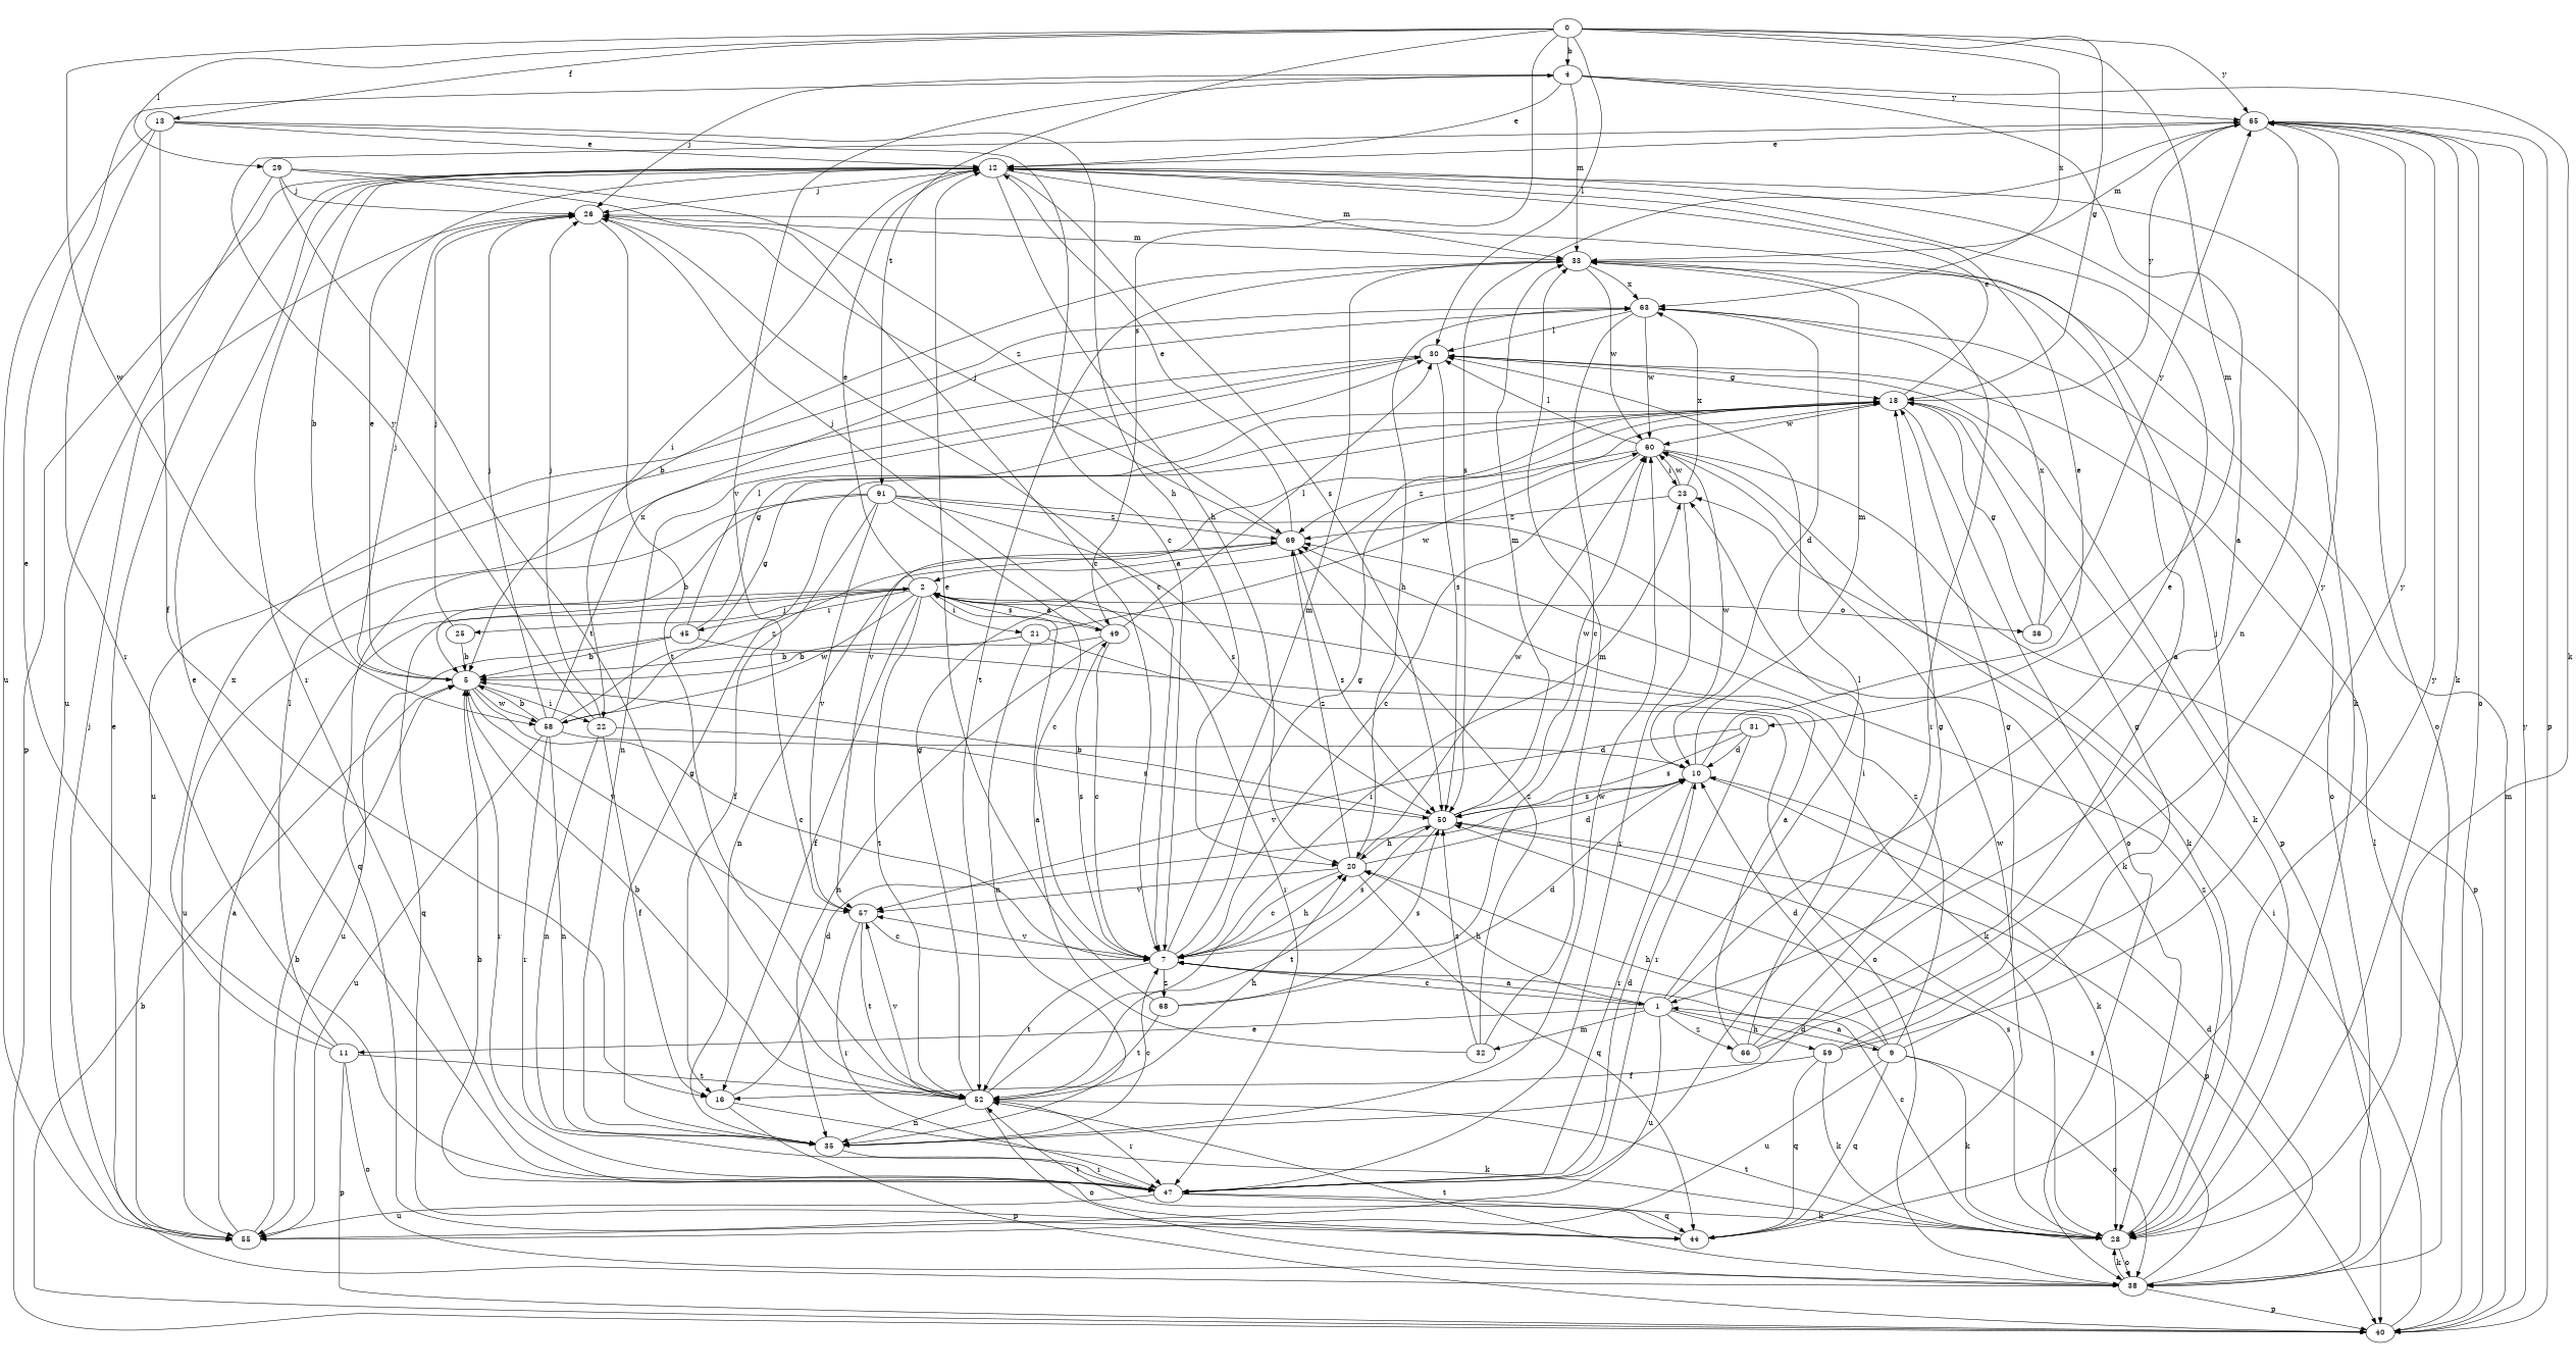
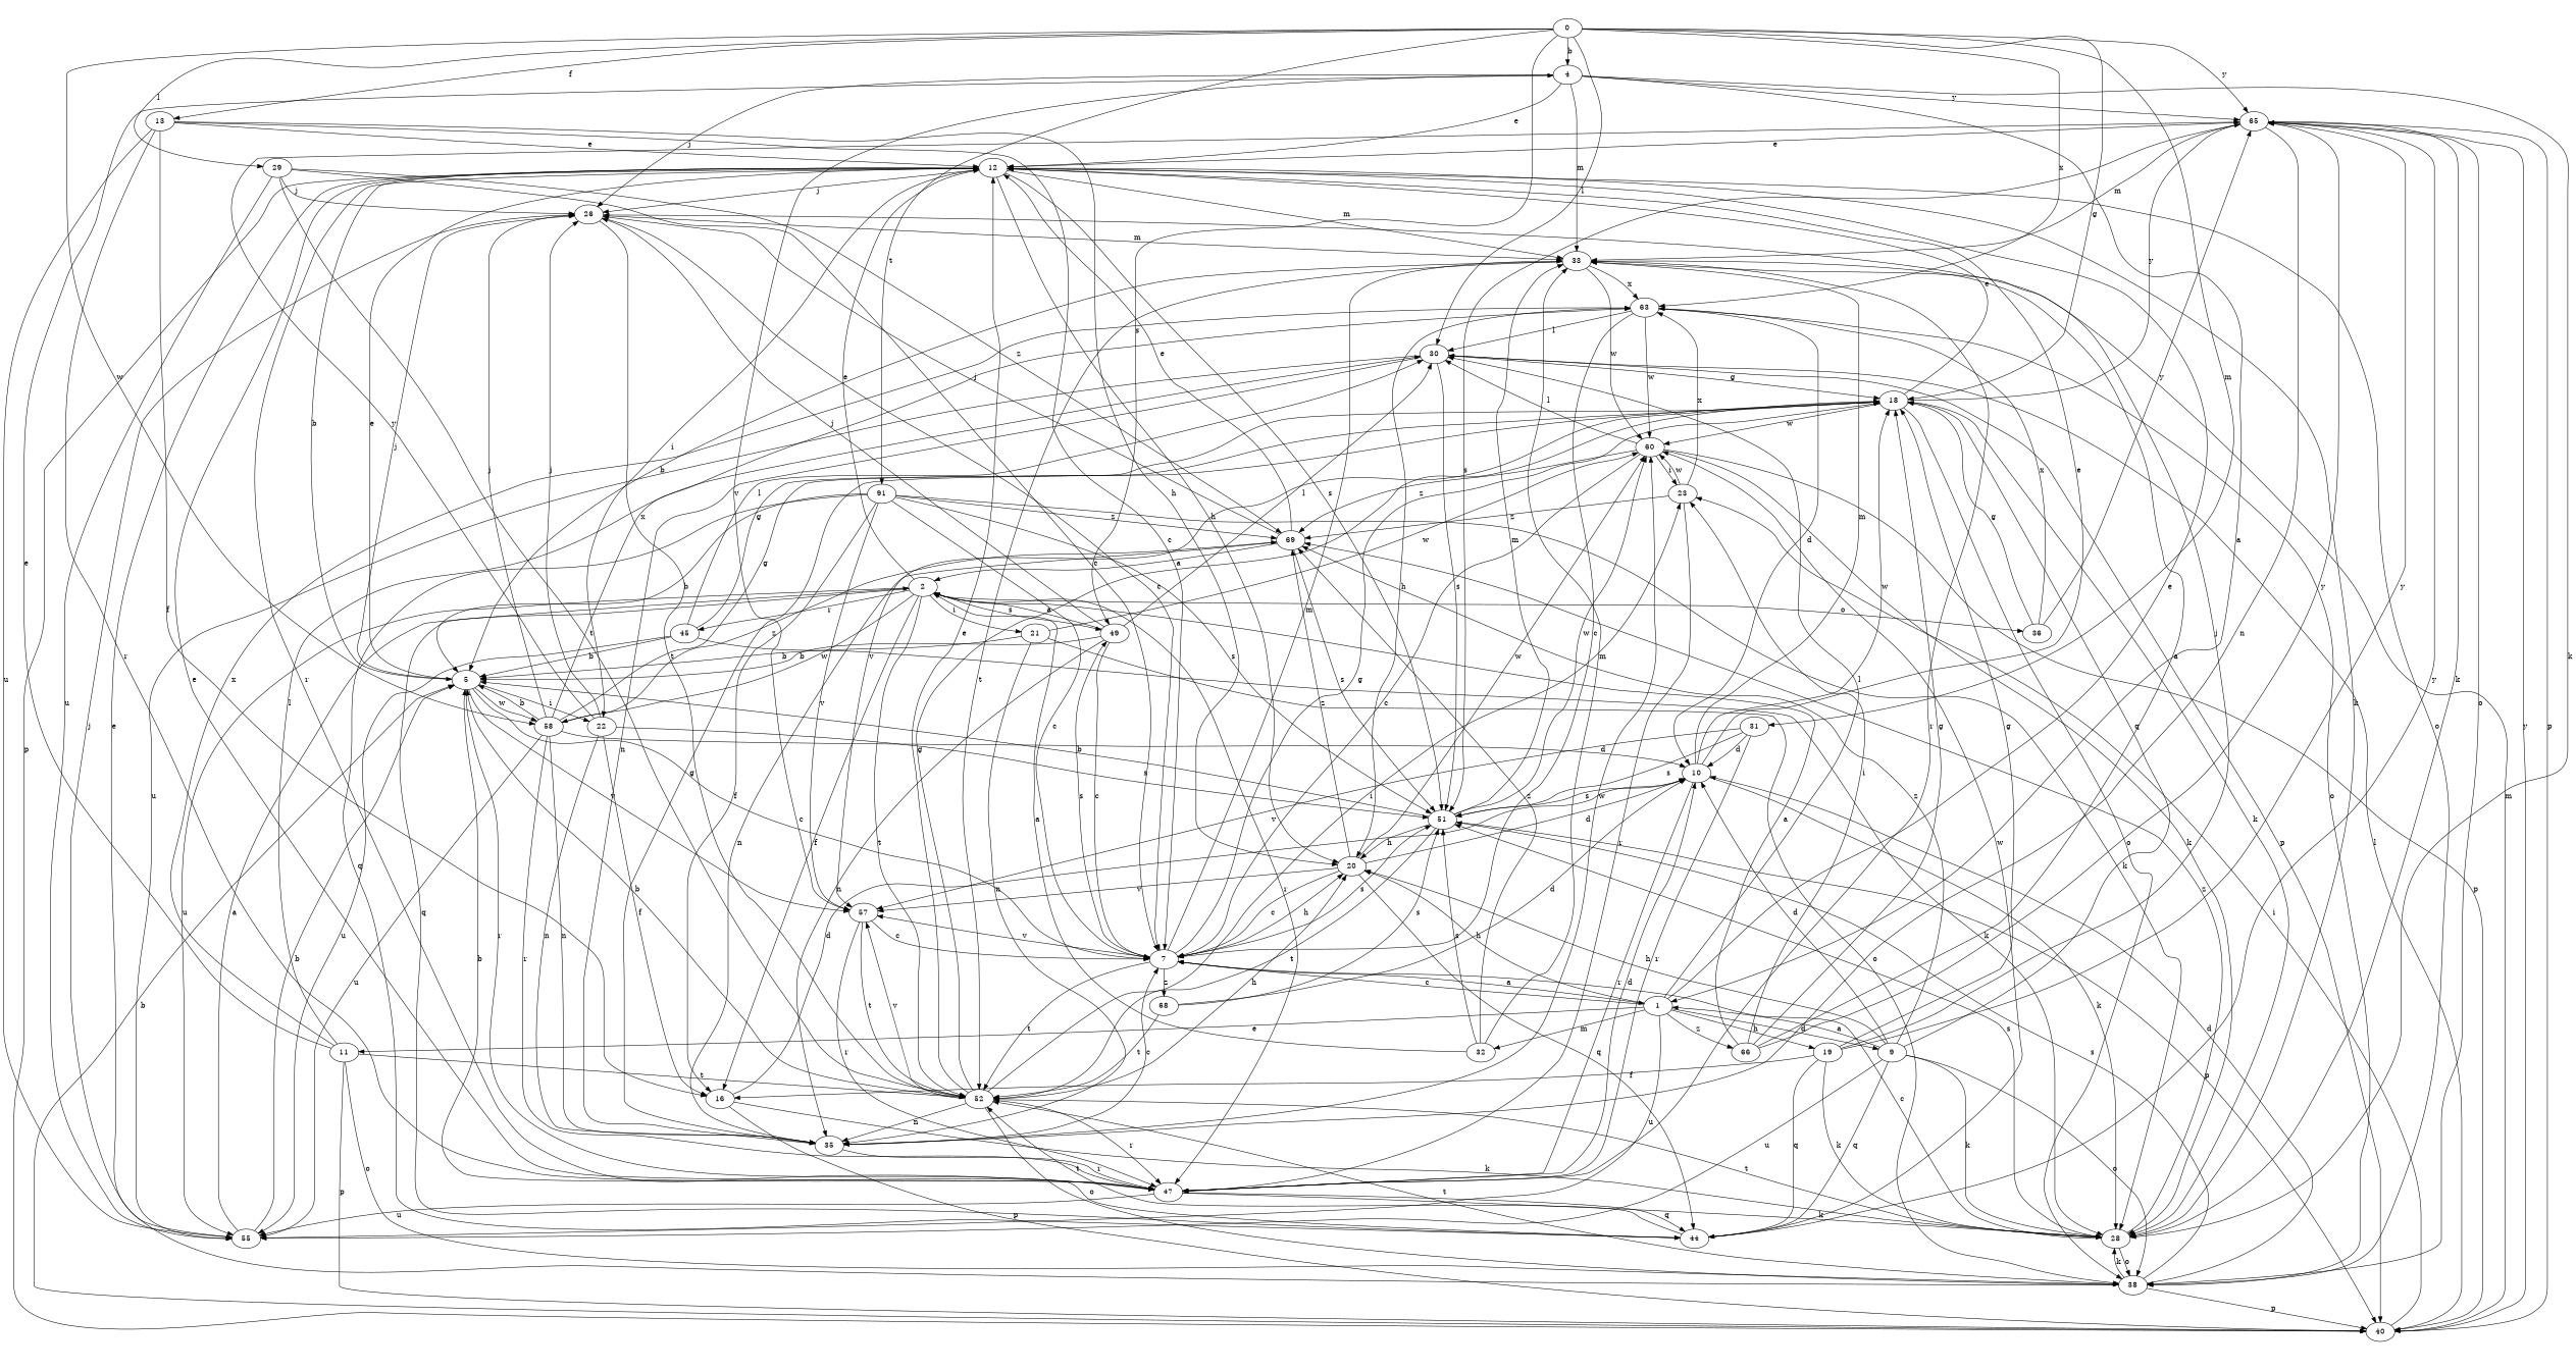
  strict digraph {
    0
    4
    13
    18
    29
    30
    31
    49
    n9 [label=91]
    58
    63
    65
    1
    12
    26
    28
    33
    57
    7
    20
    55
    16
    47
    38
    60
    52
    69
-   50
+   50 [label=51]
    40
    35
    10
    2
    5
    44
    9
    11
-   19 [label=59]
+   19
    32
    66
    68
    22
    23
    21
-   25
    36
    45
    0 -> 4 [label=b]
    0 -> 13 [label=f]
    0 -> 18 [label=g]
    0 -> 29 [label=l]
    0 -> 30 [label=l]
    0 -> 31 [label=m]
    0 -> 49 [label=s]
    0 -> n9 [label=t]
    0 -> 58 [label=w]
    0 -> 63 [label=x]
    0 -> 65 [label=y]
    4 -> 65 [label=y]
    4 -> 1 [label=a]
    4 -> 12 [label=e]
    4 -> 26 [label=j]
    4 -> 28 [label=k]
    4 -> 33 [label=m]
    4 -> 57 [label=v]
    13 -> 12 [label=e]
    13 -> 7 [label=c]
    13 -> 20 [label=h]
    13 -> 55 [label=u]
    13 -> 16 [label=f]
    13 -> 47 [label=r]
    18 -> 65 [label=y]
    18 -> 12 [label=e]
    18 -> 28 [label=k]
    18 -> 57 [label=v]
    18 -> 38 [label=o]
    18 -> 60 [label=w]
    29 -> 26 [label=j]
    29 -> 7 [label=c]
    29 -> 55 [label=u]
    29 -> 52 [label=t]
    29 -> 69 [label=z]
    30 -> 18 [label=g]
    30 -> 55 [label=u]
    30 -> 50 [label=s]
    30 -> 40 [label=p]
    30 -> 35 [label=n]
    31 -> 57 [label=v]
    31 -> 47 [label=r]
    31 -> 50 [label=s]
    31 -> 10 [label=d]
    49 -> 30 [label=l]
    49 -> 26 [label=j]
    49 -> 7 [label=c]
    49 -> 35 [label=n]
    49 -> 2 [label=a]
    49 -> 5 [label=b]
    n9 -> 28 [label=k]
    n9 -> 57 [label=v]
    n9 -> 7 [label=c]
    n9 -> 16 [label=f]
    n9 -> 69 [label=z]
    n9 -> 50 [label=s]
    n9 -> 5 [label=b]
    n9 -> 44 [label=q]
    58 -> 18 [label=g]
    58 -> 63 [label=x]
    58 -> 26 [label=j]
    58 -> 55 [label=u]
    58 -> 47 [label=r]
    58 -> 69 [label=z]
    58 -> 35 [label=n]
    58 -> 10 [label=d]
    58 -> 5 [label=b]
    63 -> 30 [label=l]
    63 -> 7 [label=c]
    63 -> 20 [label=h]
    63 -> 38 [label=o]
    63 -> 60 [label=w]
    63 -> 10 [label=d]
    65 -> 12 [label=e]
    65 -> 28 [label=k]
    65 -> 33 [label=m]
    65 -> 38 [label=o]
    65 -> 50 [label=s]
    65 -> 40 [label=p]
    65 -> 35 [label=n]
    1 -> 30 [label=l]
    1 -> 12 [label=e]
    1 -> 7 [label=c]
    1 -> 20 [label=h]
    1 -> 55 [label=u]
    1 -> 9 [label=d]
    1 -> 11 [label=e]
    1 -> 19 [label=h]
    1 -> 32 [label=m]
    1 -> 66 [label=z]
    12 -> 26 [label=j]
    12 -> 28 [label=k]
    12 -> 33 [label=m]
    12 -> 20 [label=h]
    12 -> 47 [label=r]
    12 -> 38 [label=o]
    12 -> 50 [label=s]
    12 -> 40 [label=p]
    12 -> 5 [label=b]
    12 -> 22 [label=i]
    26 -> 33 [label=m]
    26 -> 7 [label=c]
    26 -> 52 [label=t]
    28 -> 7 [label=c]
    28 -> 38 [label=o]
    28 -> 52 [label=t]
    28 -> 69 [label=z]
    28 -> 50 [label=s]
    33 -> 63 [label=x]
    33 -> 47 [label=r]
    33 -> 60 [label=w]
    33 -> 52 [label=t]
    33 -> 5 [label=b]
    57 -> 7 [label=c]
    57 -> 47 [label=r]
    57 -> 52 [label=t]
    7 -> 18 [label=g]
    7 -> 49 [label=s]
    7 -> 1 [label=a]
    7 -> 33 [label=m]
    7 -> 57 [label=v]
    7 -> 20 [label=h]
    7 -> 52 [label=t]
    7 -> 50 [label=s]
    7 -> 68 [label=z]
    20 -> 57 [label=v]
    20 -> 7 [label=c]
    20 -> 60 [label=w]
    20 -> 69 [label=z]
    20 -> 10 [label=d]
    20 -> 44 [label=q]
    55 -> 26 [label=j]
    55 -> 2 [label=a]
    55 -> 5 [label=b]
    16 -> 28 [label=k]
    16 -> 40 [label=p]
    16 -> 10 [label=d]
    47 -> 12 [label=e]
    47 -> 28 [label=k]
    47 -> 55 [label=u]
    47 -> 10 [label=d]
    47 -> 44 [label=q]
    38 -> 12 [label=e]
    38 -> 28 [label=k]
    38 -> 52 [label=t]
    38 -> 50 [label=s]
    38 -> 40 [label=p]
    38 -> 10 [label=d]
    60 -> 30 [label=l]
    60 -> 28 [label=k]
    60 -> 7 [label=c]
    60 -> 69 [label=z]
    60 -> 40 [label=p]
    60 -> 23 [label=i]
    52 -> 18 [label=g]
    52 -> 57 [label=v]
    52 -> 20 [label=h]
    52 -> 47 [label=r]
    52 -> 38 [label=o]
    52 -> 35 [label=n]
    52 -> 5 [label=b]
    52 -> 23 [label=i]
    69 -> 12 [label=e]
    69 -> 26 [label=j]
    69 -> 50 [label=s]
    69 -> 35 [label=n]
    69 -> 2 [label=a]
    50 -> 33 [label=m]
    50 -> 20 [label=h]
    50 -> 60 [label=w]
    50 -> 52 [label=t]
    50 -> 40 [label=p]
    50 -> 5 [label=b]
    40 -> 30 [label=l]
    40 -> 65 [label=y]
    40 -> 33 [label=m]
    40 -> 5 [label=b]
    40 -> 23 [label=i]
    35 -> 18 [label=g]
    35 -> 7 [label=c]
    35 -> 47 [label=r]
    35 -> 60 [label=w]
    10 -> 12 [label=e]
    10 -> 28 [label=k]
    10 -> 33 [label=m]
    10 -> 47 [label=r]
-   10 -> 60 [label=w]
+   10 -> 18 [label=w]
    10 -> 50 [label=s]
    2 -> 49 [label=s]
    2 -> 58 [label=w]
    2 -> 12 [label=e]
    2 -> 55 [label=u]
    2 -> 16 [label=f]
    2 -> 47 [label=r]
    2 -> 52 [label=t]
    2 -> 44 [label=q]
    2 -> 21 [label=i]
-   2 -> 25 [label=j]
    2 -> 36 [label=o]
    2 -> 45 [label=r]
    5 -> 58 [label=w]
    5 -> 12 [label=e]
    5 -> 26 [label=j]
    5 -> 57 [label=v]
    5 -> 7 [label=c]
    5 -> 47 [label=r]
    5 -> 22 [label=i]
    44 -> 65 [label=y]
    44 -> 60 [label=w]
    44 -> 52 [label=t]
    44 -> 5 [label=b]
-   9 -> 18 [label=g]
+   9 -> 18 [label=q]
    9 -> 1 [label=a]
    9 -> 28 [label=k]
    9 -> 20 [label=h]
    9 -> 55 [label=u]
    9 -> 38 [label=o]
    9 -> 69 [label=z]
    9 -> 10 [label=d]
    9 -> 44 [label=q]
    11 -> 4 [label=e]
    11 -> 30 [label=l]
    11 -> 63 [label=x]
    11 -> 38 [label=o]
    11 -> 52 [label=t]
    11 -> 40 [label=p]
    19 -> 18 [label=g]
    19 -> 65 [label=y]
    19 -> 26 [label=j]
    19 -> 28 [label=k]
    19 -> 16 [label=f]
    19 -> 44 [label=q]
    32 -> 33 [label=m]
    32 -> 69 [label=z]
    32 -> 50 [label=s]
    32 -> 2 [label=a]
    66 -> 18 [label=g]
    66 -> 65 [label=y]
    66 -> 33 [label=a]
    66 -> 2 [label=a]
    66 -> 23 [label=i]
-   68 -> 12 [label=e]
+   52 -> 12 [label=e]
    68 -> 52 [label=t]
    68 -> 50 [label=s]
    68 -> 10 [label=d]
    22 -> 65 [label=y]
    22 -> 26 [label=j]
    22 -> 16 [label=f]
    22 -> 50 [label=s]
    22 -> 35 [label=n]
    23 -> 63 [label=x]
    23 -> 47 [label=r]
    23 -> 60 [label=w]
    23 -> 69 [label=z]
    21 -> 38 [label=o]
    21 -> 60 [label=w]
    21 -> 35 [label=n]
    21 -> 5 [label=b]
-   25 -> 26 [label=j]
-   25 -> 5 [label=b]
    36 -> 18 [label=g]
    36 -> 63 [label=x]
    36 -> 65 [label=y]
    45 -> 18 [label=g]
    45 -> 30 [label=l]
    45 -> 28 [label=k]
    45 -> 55 [label=u]
    45 -> 5 [label=b]
  }
